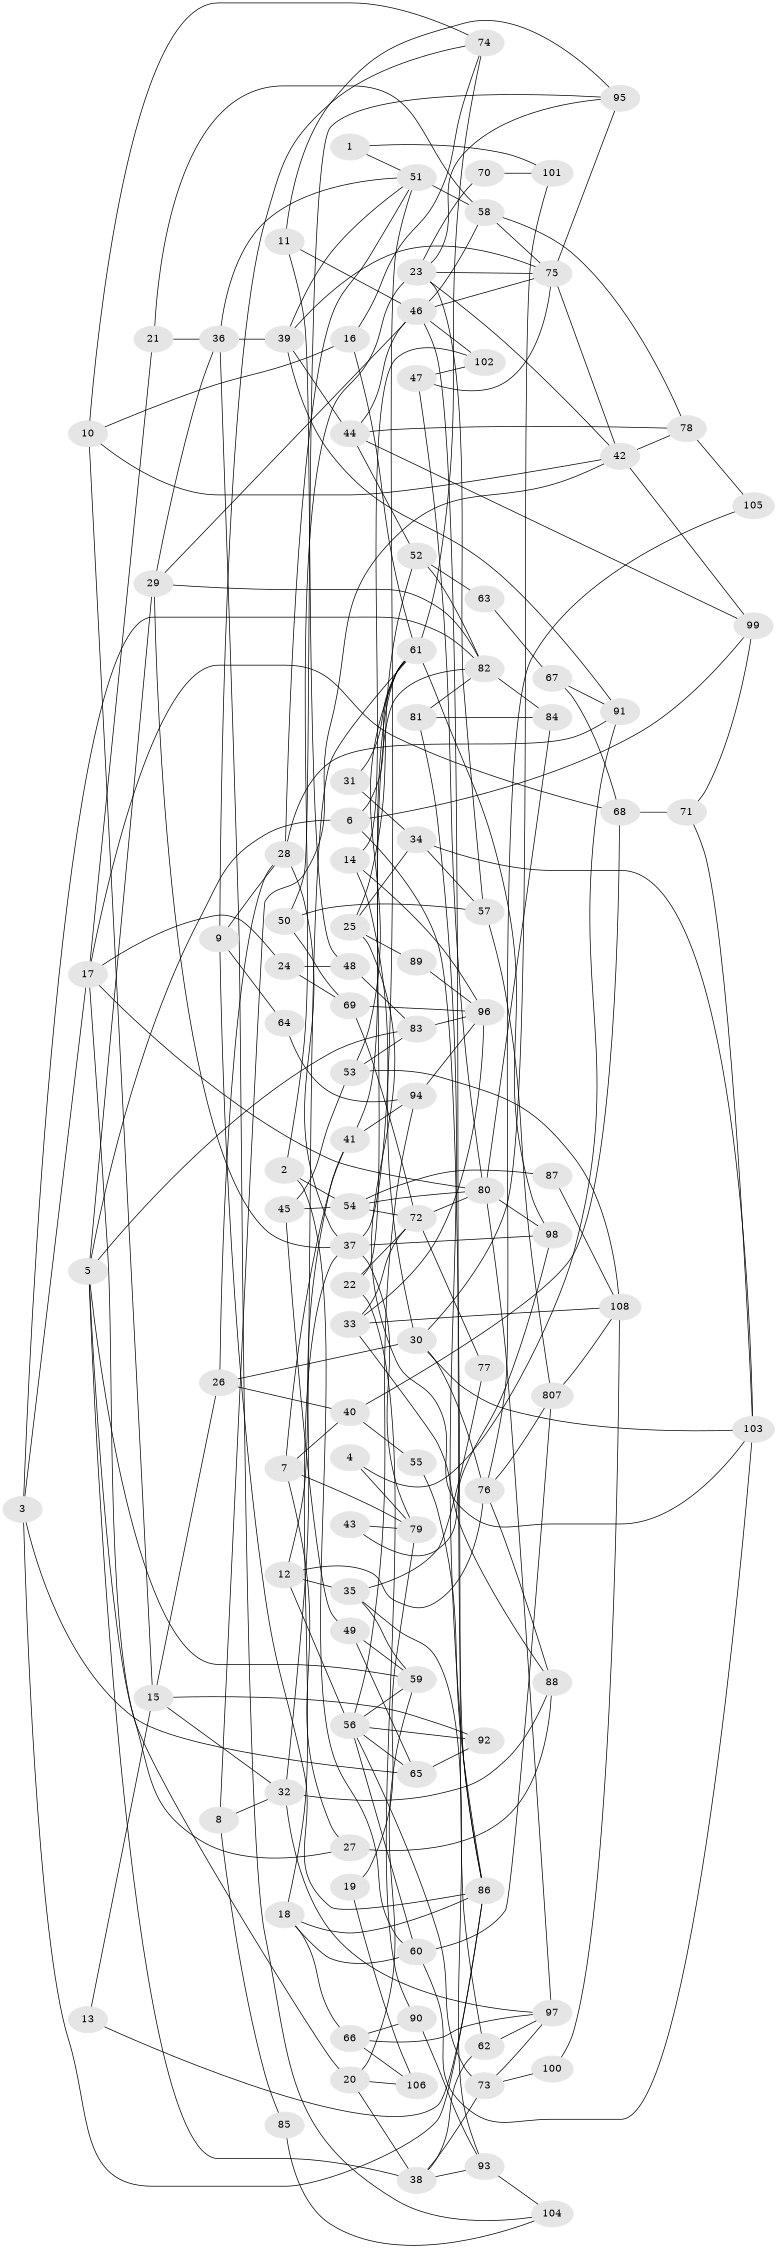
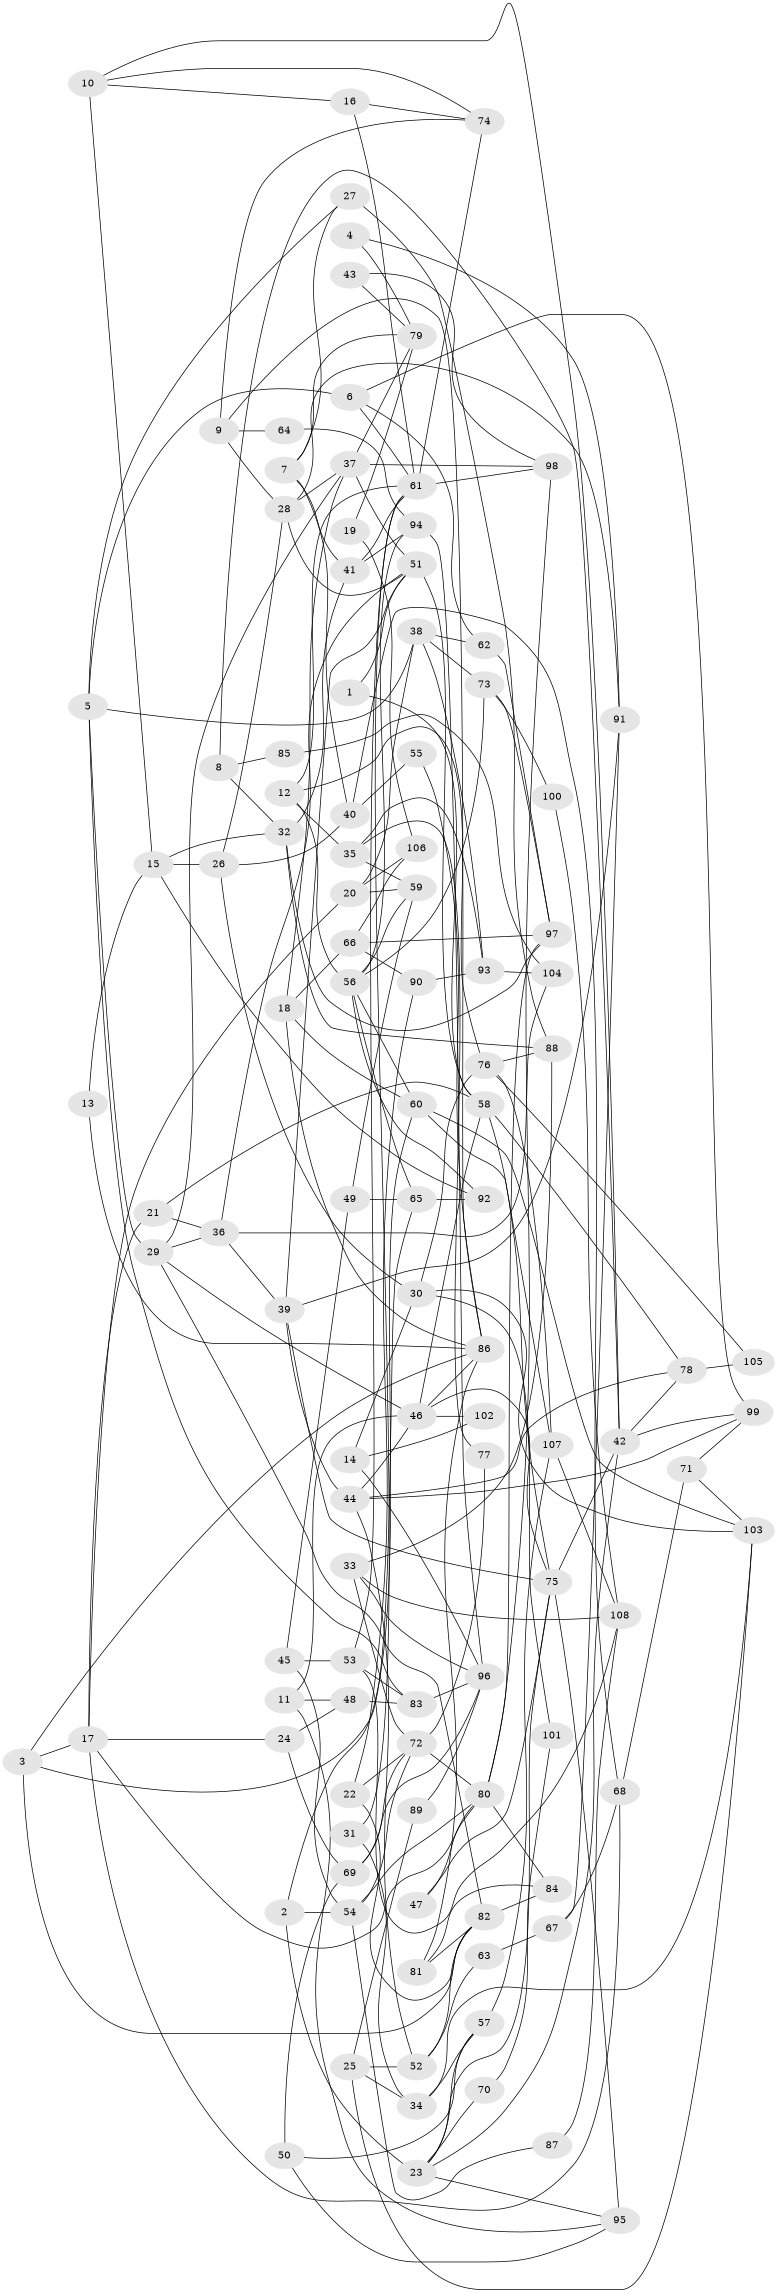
  graph {
    rankdir=LR
    node [color=gray90 style=filled]
    1
    51
    101
    58
    64
    94
    2
    23
    54
    60
    42
    95
    57
    70
    75
    80
    72
    87
    103
-   107 [label=807]
+   107
    3
    17
    65
    82
    86
    20
    21
    24
    68
    92
    84
    4
    79
    91
    5
    6
    27
    29
    38
    59
    83
    61
    62
    99
    88
    46
    37
    36
    93
    73
    96
    74
    98
    97
    7
    40
    41
    55
    8
    32
    85
    78
    104
    9
    28
    10
    15
    16
    26
    11
    48
    102
    12
    35
    56
    76
    77
    105
    13
    14
    30
    106
    69
    71
    18
    66
    90
    19
    39
    22
    25
    34
    52
    89
    63
    31
    33
    108
    44
    100
    43
    45
    49
    53
    47
    50
    67
    81
    1 -- 51
-   1 -- 101
+   1 -- 58
    51 -- 58
    58 -- 75
    58 -- 78
    64 -- 94
    94 -- 96
    2 -- 23
    2 -- 54
    2 -- 60
    23 -- 42
    23 -- 95
    23 -- 57
    23 -- 70
    23 -- 75
    54 -- 80
    54 -- 72
    54 -- 87
    60 -- 103
    60 -- 107
    42 -- 99
    42 -- 78
    57 -- 107
    70 -- 101
    75 -- 42
    75 -- 95
    80 -- 84
    80 -- 98
    80 -- 97
    72 -- 80
    72 -- 77
    87 -- 108
    107 -- 108
    3 -- 17
    3 -- 65
    3 -- 82
    3 -- 86
    17 -- 80
    17 -- 20
    17 -- 21
    17 -- 24
    17 -- 68
    65 -- 92
    82 -- 84
    20 -- 38
    20 -- 59
    20 -- 106
    21 -- 58
    21 -- 36
    24 -- 48
    24 -- 69
    68 -- 71
    4 -- 79
    4 -- 91
    5 -- 6
    5 -- 27
    5 -- 29
    5 -- 38
-   5 -- 59
    5 -- 83
    6 -- 61
    6 -- 62
    6 -- 99
    27 -- 88
    29 -- 82
    29 -- 46
    29 -- 37
    29 -- 36
    38 -- 62
    38 -- 93
    38 -- 73
    83 -- 96
    61 -- 74
    61 -- 98
    62 -- 97
    46 -- 58
    46 -- 75
    46 -- 86
    46 -- 102
    37 -- 51
    37 -- 79
    37 -- 98
    36 -- 51
    36 -- 104
    36 -- 39
    93 -- 104
    73 -- 97
    73 -- 100
    7 -- 79
    7 -- 27
    7 -- 40
    7 -- 41
    40 -- 68
    40 -- 55
    41 -- 94
    41 -- 61
    55 -- 86
    8 -- 42
    8 -- 32
    8 -- 85
    32 -- 88
    32 -- 97
    32 -- 41
    85 -- 104
    78 -- 105
    9 -- 64
    9 -- 86
    9 -- 74
    9 -- 28
    28 -- 51
    28 -- 91
    28 -- 37
    10 -- 42
    10 -- 74
    10 -- 15
    10 -- 16
    15 -- 92
    15 -- 32
    15 -- 26
    16 -- 61
    16 -- 74
    26 -- 40
    26 -- 28
    26 -- 30
    11 -- 95
    11 -- 46
    11 -- 48
    48 -- 83
    12 -- 61
    12 -- 35
    12 -- 56
    12 -- 76
    35 -- 59
    35 -- 93
    35 -- 77
    56 -- 94
    56 -- 60
    56 -- 65
    56 -- 92
    56 -- 59
    56 -- 73
    76 -- 107
    76 -- 88
    76 -- 105
    13 -- 86
    13 -- 15
    14 -- 96
    14 -- 102
    14 -- 30
    30 -- 101
    30 -- 103
    30 -- 76
    69 -- 72
    69 -- 96
    71 -- 103
    71 -- 99
    18 -- 60
    18 -- 86
    18 -- 37
    18 -- 66
    66 -- 97
    66 -- 106
    66 -- 90
    90 -- 93
    19 -- 79
    19 -- 106
    39 -- 51
    39 -- 75
    39 -- 91
    39 -- 44
    22 -- 72
    22 -- 82
    22 -- 90
    25 -- 103
    25 -- 34
    25 -- 52
    25 -- 89
    34 -- 57
    34 -- 103
    52 -- 82
    52 -- 63
    89 -- 96
    63 -- 67
    31 -- 61
    31 -- 34
    33 -- 72
    33 -- 88
    33 -- 96
    33 -- 108
    44 -- 99
    44 -- 46
    44 -- 78
    44 -- 52
    100 -- 108
    43 -- 79
    43 -- 98
    45 -- 54
    45 -- 49
    45 -- 53
    49 -- 65
    49 -- 59
    53 -- 83
    53 -- 61
    53 -- 108
    47 -- 75
    47 -- 80
-   47 -- 102
    50 -- 95
    50 -- 57
    50 -- 69
    67 -- 68
    67 -- 91
    81 -- 82
    81 -- 86
    81 -- 84
  }
